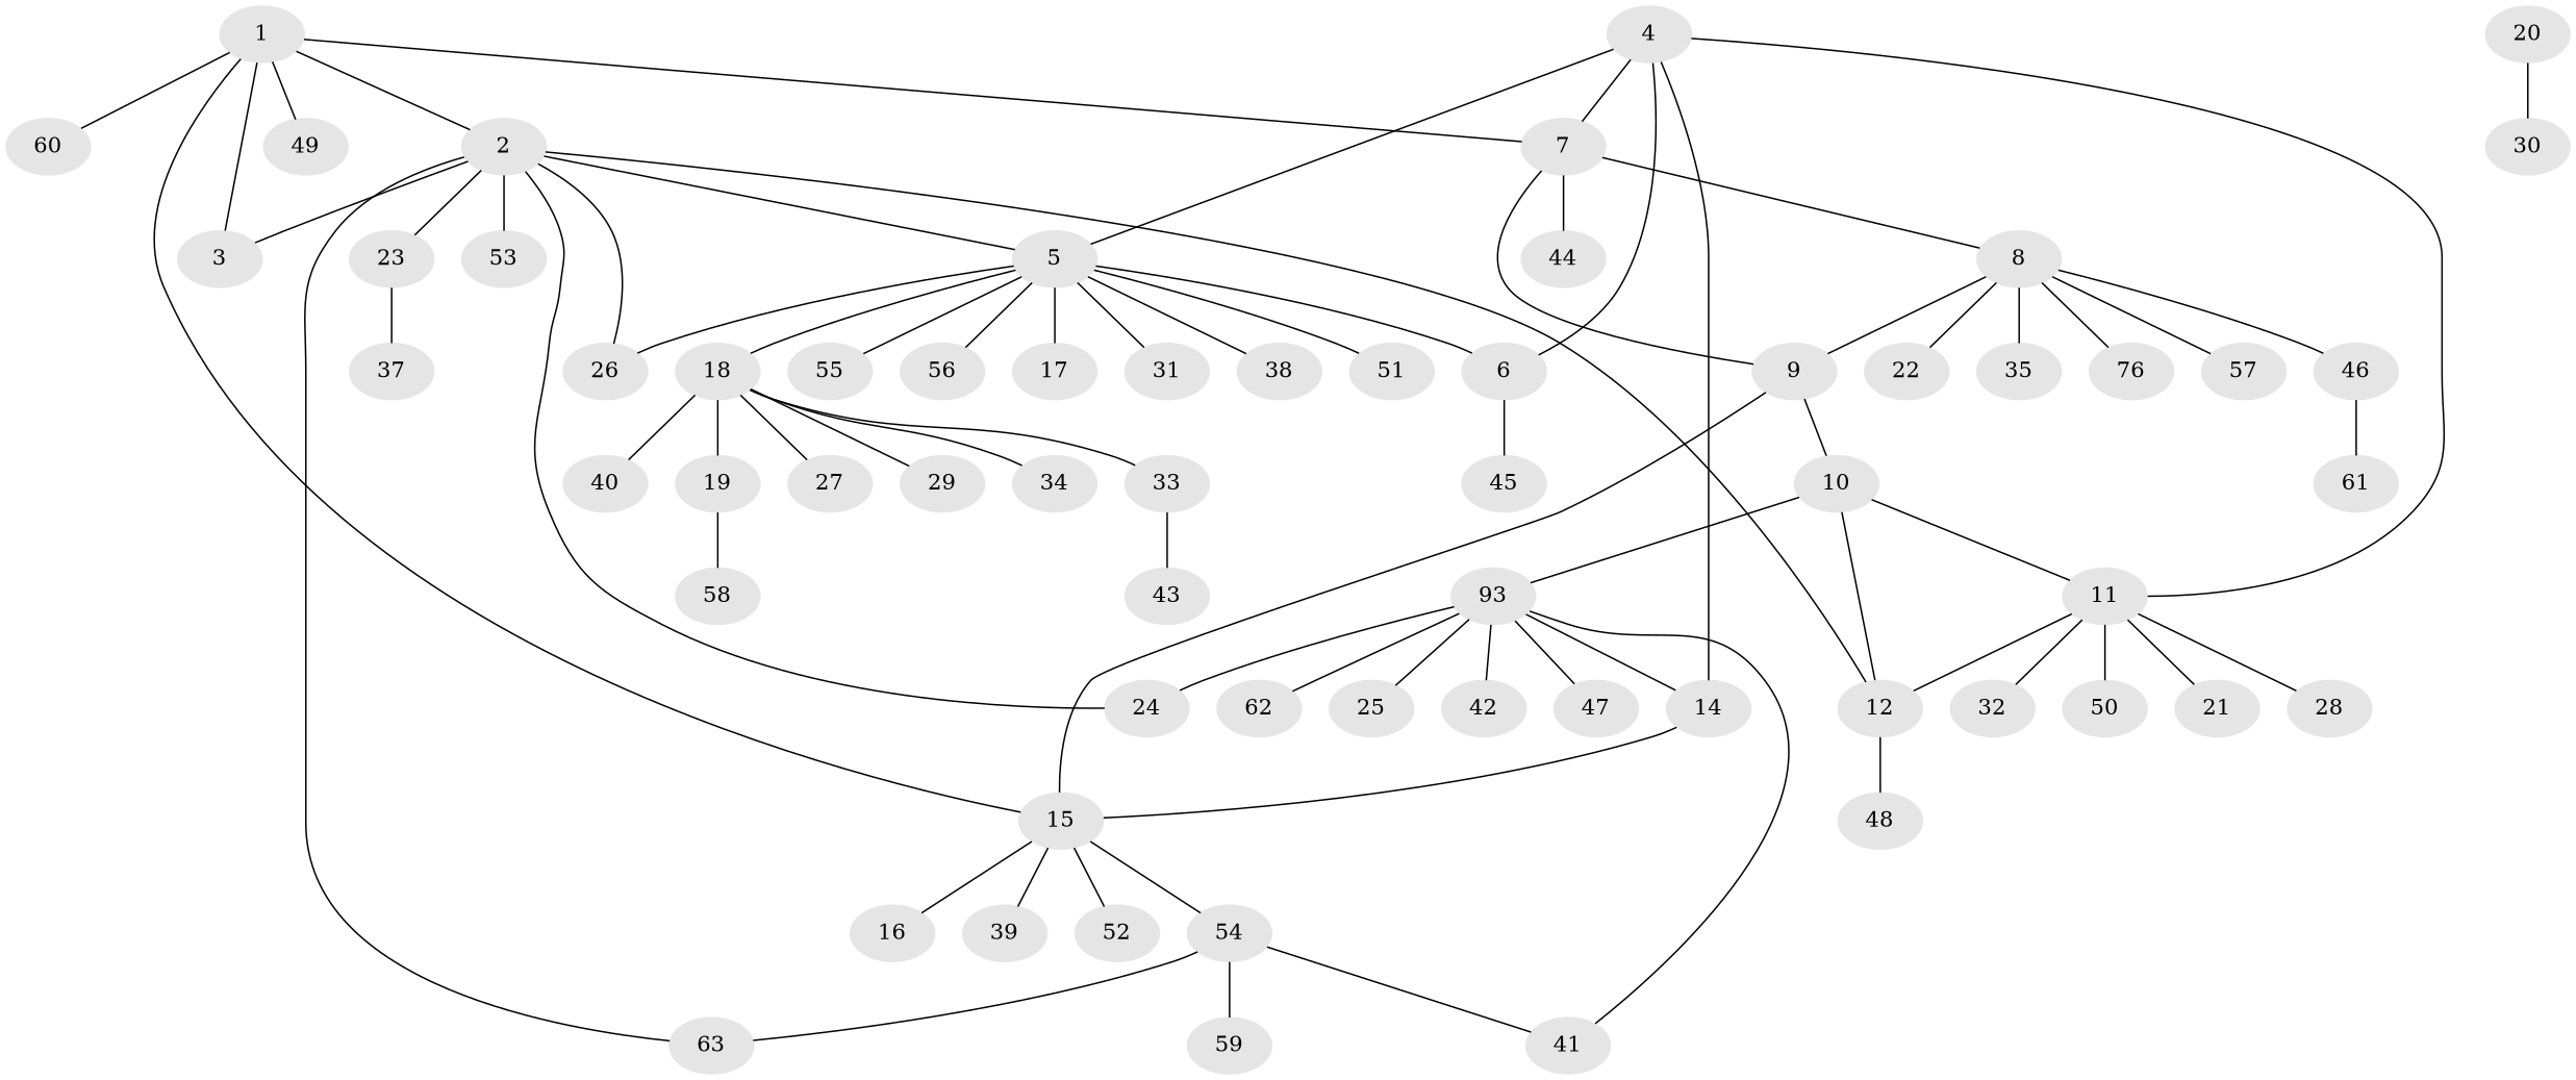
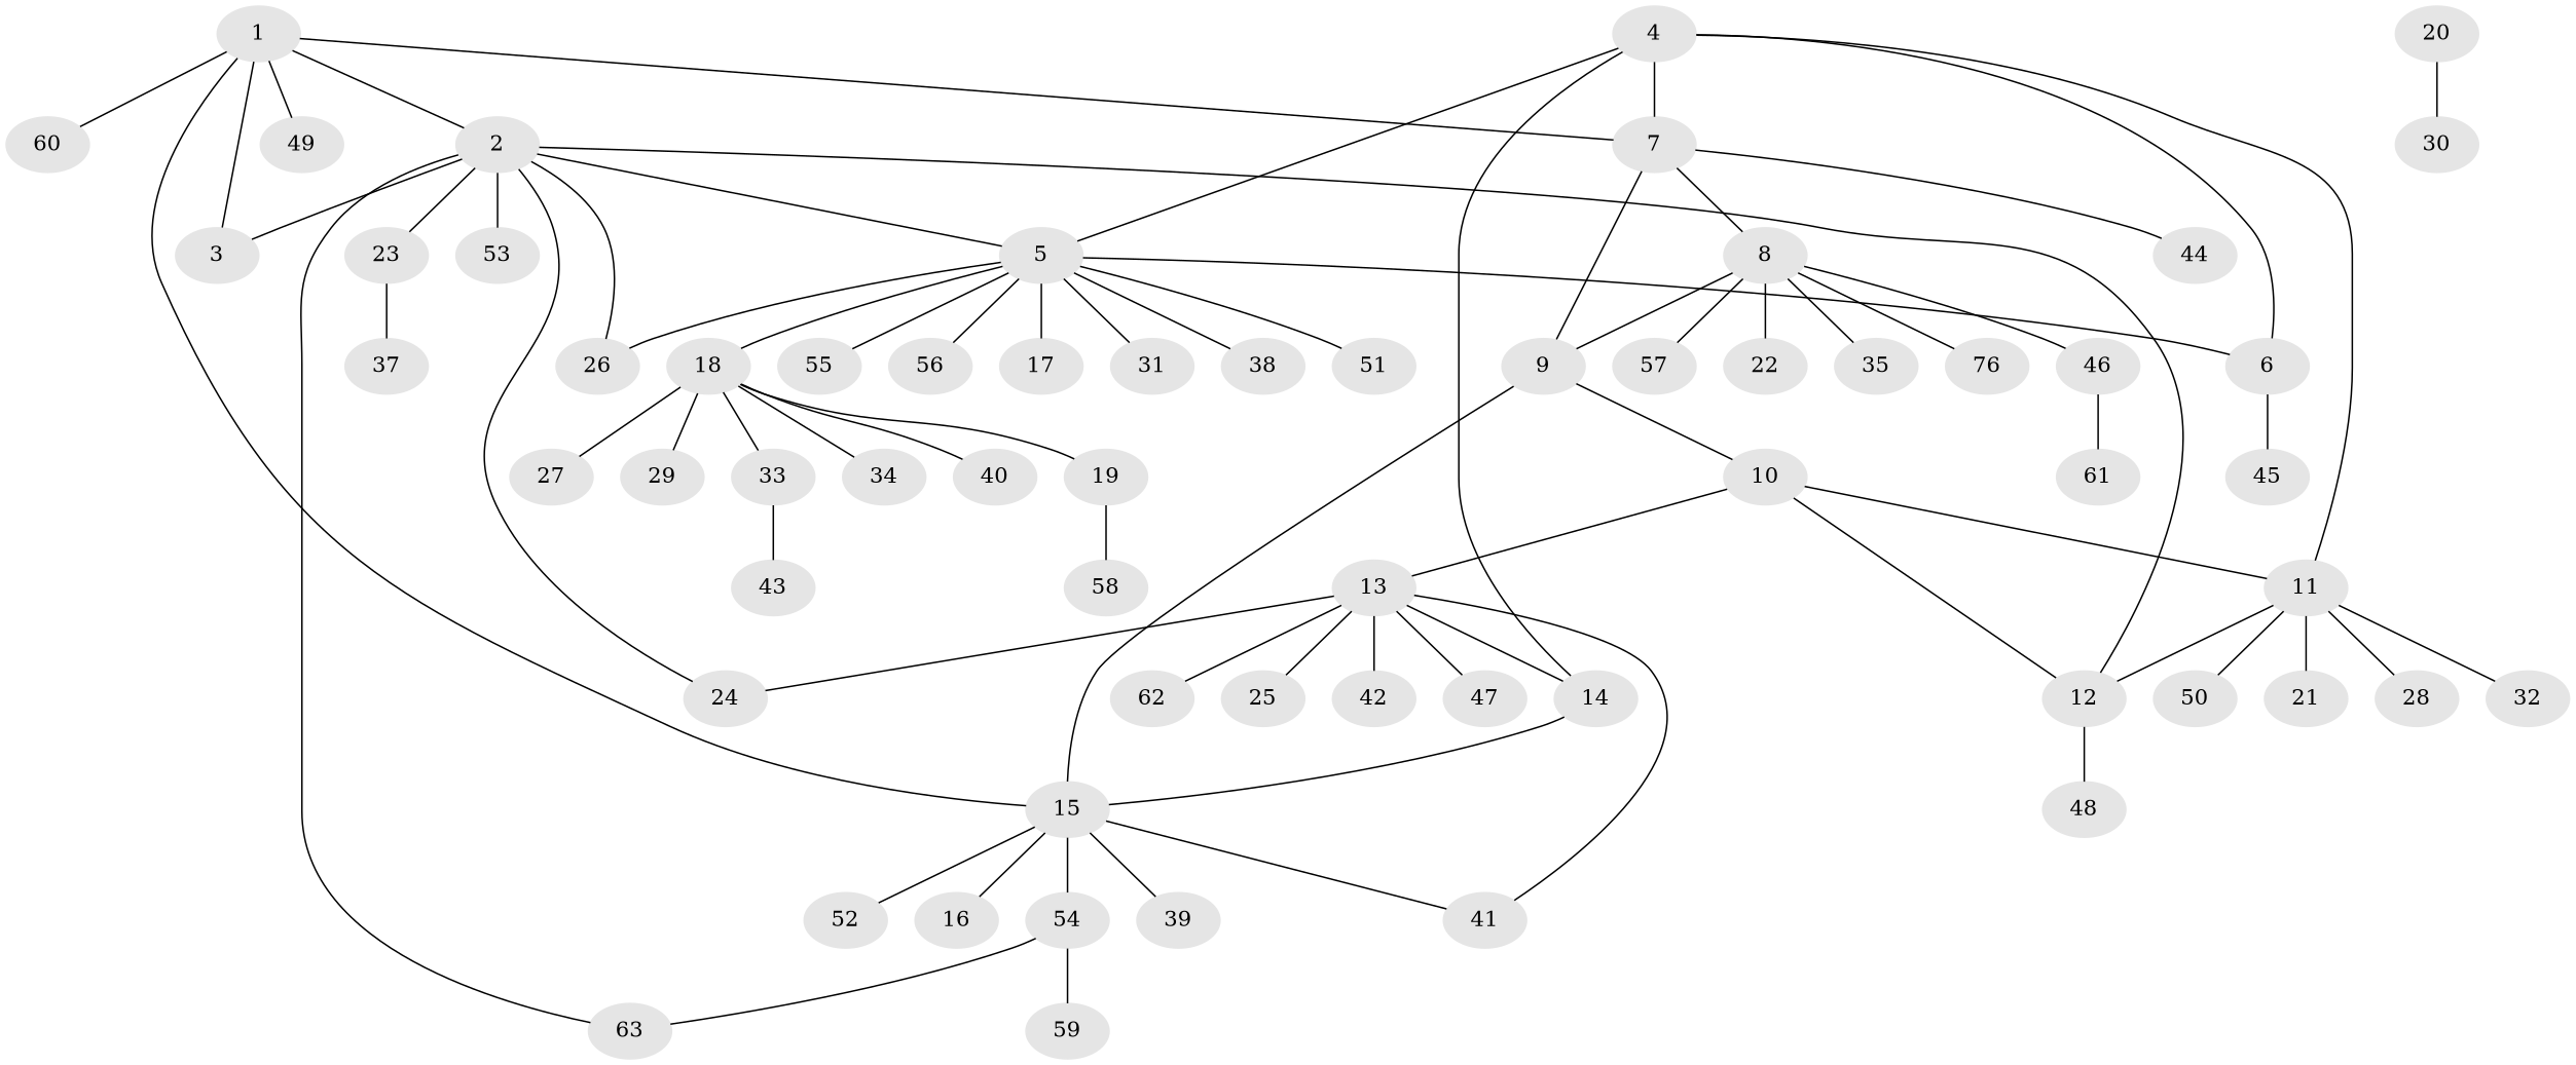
  graph {
    node [color=gray90 style=filled]
    1
    2
    3
    7
    15
    49
    60
    5
    12
    23
    24
    26
    53
    63
    8
    9
    44
    16
    39
    41
    52
    54
    20
    30
    6
    17
    18
    31
    38
    51
    55
    56
    48
    37
    4
    11
    14
    45
    21
    28
    32
    50
    19
    27
    29
    33
    34
    40
    22
    35
    n51 [label=76]
    46
    57
    10
    61
-   13 [label=93]
+   13
    25
    42
    47
    62
    59
    58
    43
    1 -- 2
    1 -- 3
    1 -- 7
    1 -- 15
    1 -- 49
    1 -- 60
    2 -- 3
    2 -- 5
    2 -- 12
    2 -- 23
    2 -- 24
    2 -- 26
    2 -- 53
    2 -- 63
    7 -- 8
    7 -- 9
    7 -- 44
    15 -- 16
    15 -- 39
-   54 -- 41
+   15 -- 41
    15 -- 52
    15 -- 54
    5 -- 26
    5 -- 6
    5 -- 17
    5 -- 18
    5 -- 31
    5 -- 38
    5 -- 51
    5 -- 55
    5 -- 56
    12 -- 48
    23 -- 37
    8 -- 9
    8 -- 22
    8 -- 35
    8 -- n51
    8 -- 46
    8 -- 57
    9 -- 15
    9 -- 10
    54 -- 63
    54 -- 59
    20 -- 30
    6 -- 45
    18 -- 19
    18 -- 27
    18 -- 29
    18 -- 33
    18 -- 34
    18 -- 40
    4 -- 7
    4 -- 5
    4 -- 6
    4 -- 11
    4 -- 14
    11 -- 12
    11 -- 21
    11 -- 28
    11 -- 32
    11 -- 50
    14 -- 15
    19 -- 58
    33 -- 43
    46 -- 61
    10 -- 12
    10 -- 11
    10 -- 13
    13 -- 24
    13 -- 41
    13 -- 14
    13 -- 25
    13 -- 42
    13 -- 47
    13 -- 62
  }
